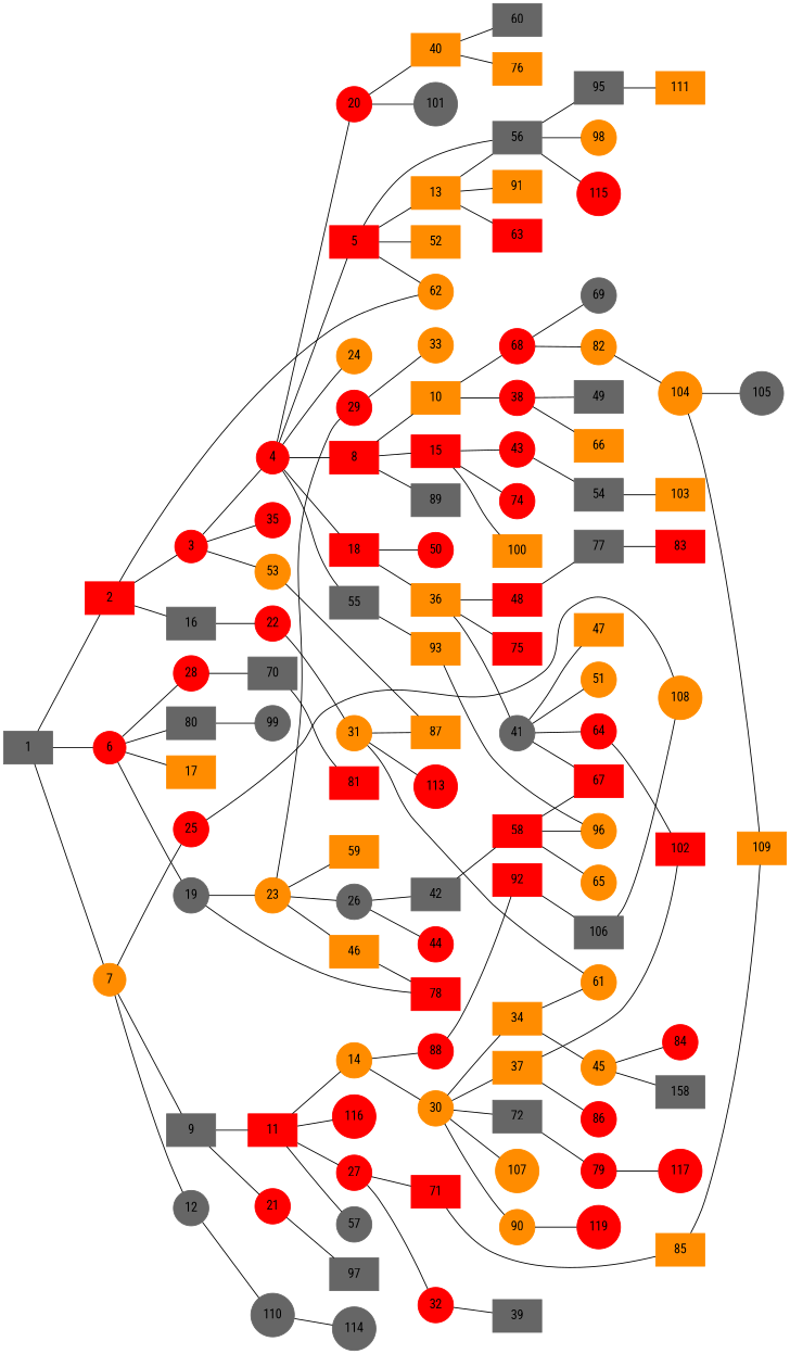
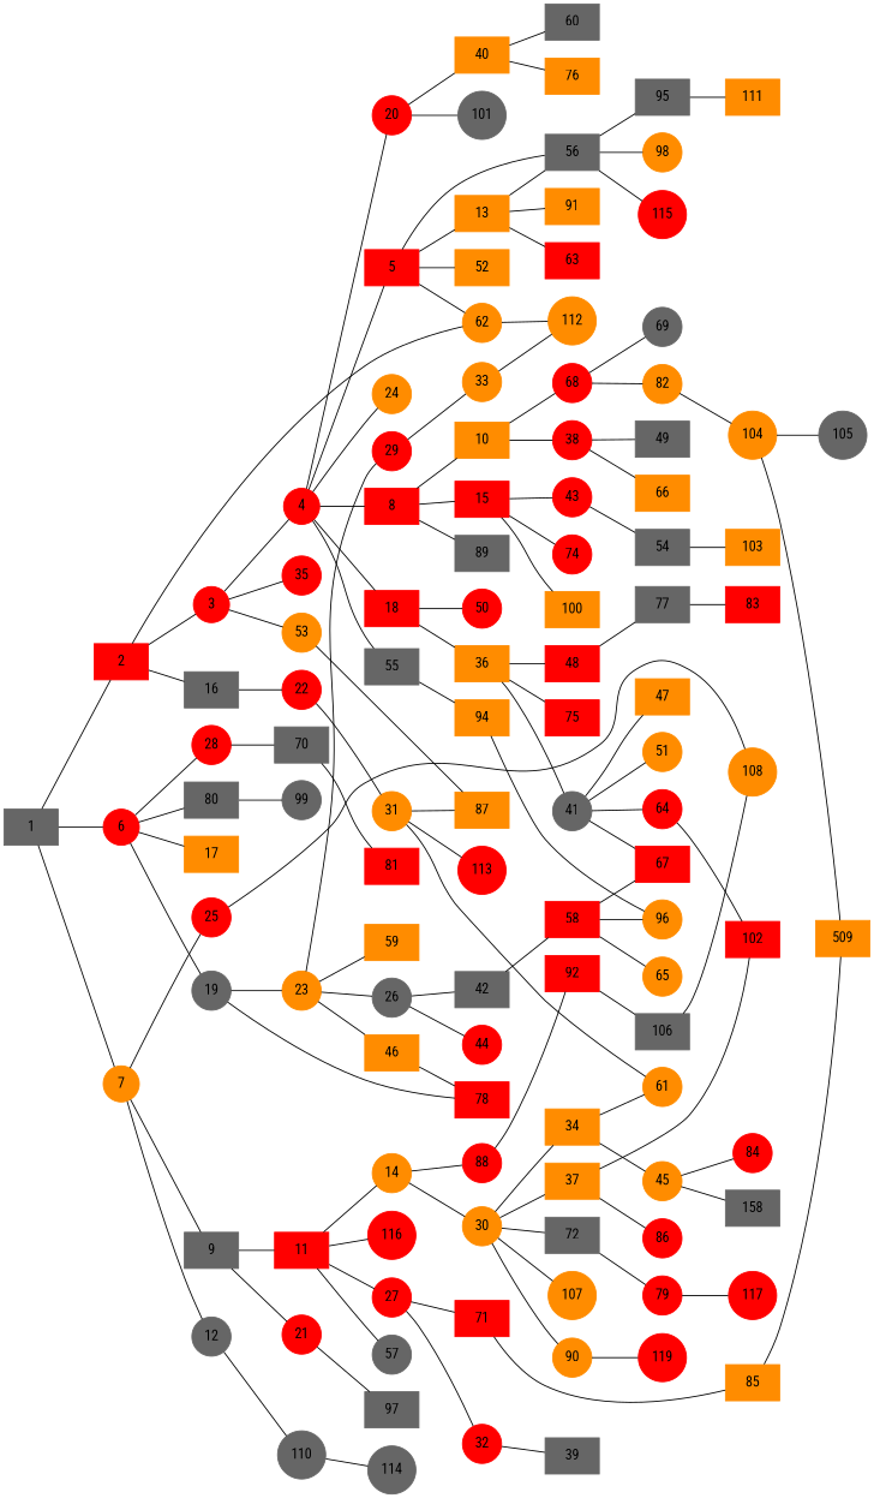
  graph {
    fontname="Roboto Condensed"
    rankdir=LR
    node [color=red fontname="Roboto Condensed" shape=circle style=filled]
    edge [fontname="Roboto Condensed"]
    1 [color=gray40 shape=box]
    2 [shape=box]
    6
    7 [color=darkorange]
    3
    16 [color=gray40 shape=box]
    62 [color=darkorange]
    17 [color=darkorange shape=box]
    19 [color=gray40]
    28
    80 [color=gray40 shape=box]
    9 [color=gray40 shape=box]
    12 [color=gray40]
    25
    4
    35
    53 [color=darkorange]
    22
+   112 [color=darkorange]
    5 [shape=box]
    8 [shape=box]
    18 [shape=box]
    20
    24 [color=darkorange]
    55 [color=gray40 shape=box]
    87 [color=darkorange shape=box]
    13 [color=darkorange shape=box]
    52 [color=darkorange shape=box]
    56 [color=gray40 shape=box]
    10 [color=darkorange shape=box]
    15 [shape=box]
    89 [color=gray40 shape=box]
    36 [color=darkorange shape=box]
    50
    40 [color=darkorange shape=box]
    101 [color=gray40]
-   94 [color=darkorange shape=box label=93]
+   94 [color=darkorange shape=box]
    63 [shape=box]
    91 [color=darkorange shape=box]
    95 [color=gray40 shape=box]
    98 [color=darkorange]
    115
    23 [color=darkorange]
    78 [shape=box]
    70 [color=gray40 shape=box]
    99 [color=gray40]
    11 [shape=box]
    21
    110 [color=gray40]
    108 [color=darkorange]
    38
    68
    43
    74
    100 [color=darkorange shape=box]
    14 [color=darkorange]
    27
    57 [color=gray40]
    116
    97 [color=gray40 shape=box]
    49 [color=gray40 shape=box]
    66 [color=darkorange shape=box]
    69 [color=gray40]
    82 [color=darkorange]
    30 [color=darkorange]
    88
    32
    71 [shape=box]
    114 [color=gray40]
    34 [color=darkorange shape=box]
    37 [color=darkorange shape=box]
    72 [color=gray40 shape=box]
    90 [color=darkorange]
    107 [color=darkorange]
    92 [shape=box]
    54 [color=gray40 shape=box]
    31 [color=darkorange]
    41 [color=gray40]
    48 [shape=box]
    75 [shape=box]
    59 [color=darkorange shape=box]
    26 [color=gray40]
    29
    46 [color=darkorange shape=box]
    60 [color=gray40 shape=box]
    76 [color=darkorange shape=box]
    61 [color=darkorange]
    113
    42 [color=gray40 shape=box]
    44
    33 [color=darkorange]
    58 [shape=box]
    39 [color=gray40 shape=box]
    85 [color=darkorange shape=box]
    81 [shape=box]
    45 [color=darkorange]
    86
    102 [shape=box]
    79
    119
    84
    n102 [color=gray40 label=158 shape=box]
    47 [color=darkorange shape=box]
    51 [color=darkorange]
    64
    67 [shape=box]
    77 [color=gray40 shape=box]
    65 [color=darkorange]
    96 [color=darkorange]
    103 [color=darkorange shape=box]
    83 [shape=box]
    111 [color=darkorange shape=box]
    104 [color=darkorange]
-   109 [color=darkorange shape=box]
+   109 [color=darkorange shape=box label=509]
    117
    105 [color=gray40]
    106 [color=gray40 shape=box]
    1 -- 2
    1 -- 6
    1 -- 7
    2 -- 3
    2 -- 16
    2 -- 62
    6 -- 17
    6 -- 19
    6 -- 28
    6 -- 80
    7 -- 9
    7 -- 12
    7 -- 25
    3 -- 4
    3 -- 35
    3 -- 53
    16 -- 22
+   62 -- 112
    19 -- 23
    19 -- 78
    28 -- 70
    80 -- 99
    9 -- 11
    9 -- 21
    12 -- 110
    25 -- 108
    4 -- 5
    4 -- 8
    4 -- 18
    4 -- 20
    4 -- 24
    4 -- 55
    53 -- 87
    22 -- 31
    5 -- 62
    5 -- 13
    5 -- 52
    5 -- 56
    8 -- 10
    8 -- 15
    8 -- 89
    18 -- 36
    18 -- 50
    20 -- 40
    20 -- 101
    55 -- 94
    13 -- 56
    13 -- 63
    13 -- 91
    56 -- 95
    56 -- 98
    56 -- 115
    10 -- 38
    10 -- 68
    15 -- 43
    15 -- 74
    15 -- 100
    36 -- 41
    36 -- 48
    36 -- 75
    40 -- 60
    40 -- 76
    94 -- 96
    95 -- 111
    23 -- 59
    23 -- 26
    23 -- 29
    23 -- 46
    70 -- 81
    11 -- 14
    11 -- 27
    11 -- 57
    11 -- 116
    21 -- 97
    110 -- 114
    38 -- 49
    38 -- 66
    68 -- 69
    68 -- 82
    43 -- 54
    14 -- 30
    14 -- 88
    27 -- 32
    27 -- 71
    82 -- 104
    30 -- 34
    30 -- 37
    30 -- 72
    30 -- 90
    30 -- 107
    88 -- 92
    32 -- 39
    71 -- 85
    34 -- 61
    34 -- 45
    37 -- 86
    37 -- 102
    72 -- 79
    90 -- 119
    92 -- 106
    54 -- 103
    31 -- 87
    31 -- 61
    31 -- 113
    41 -- 47
    41 -- 51
    41 -- 64
    41 -- 67
    48 -- 77
    26 -- 42
    26 -- 44
    29 -- 33
    46 -- 78
    42 -- 58
+   33 -- 112
    58 -- 67
    58 -- 65
    58 -- 96
    85 -- 109
    45 -- 84
    45 -- n102
    79 -- 117
    64 -- 102
    77 -- 83
    104 -- 109
    104 -- 105
    106 -- 108
  }
